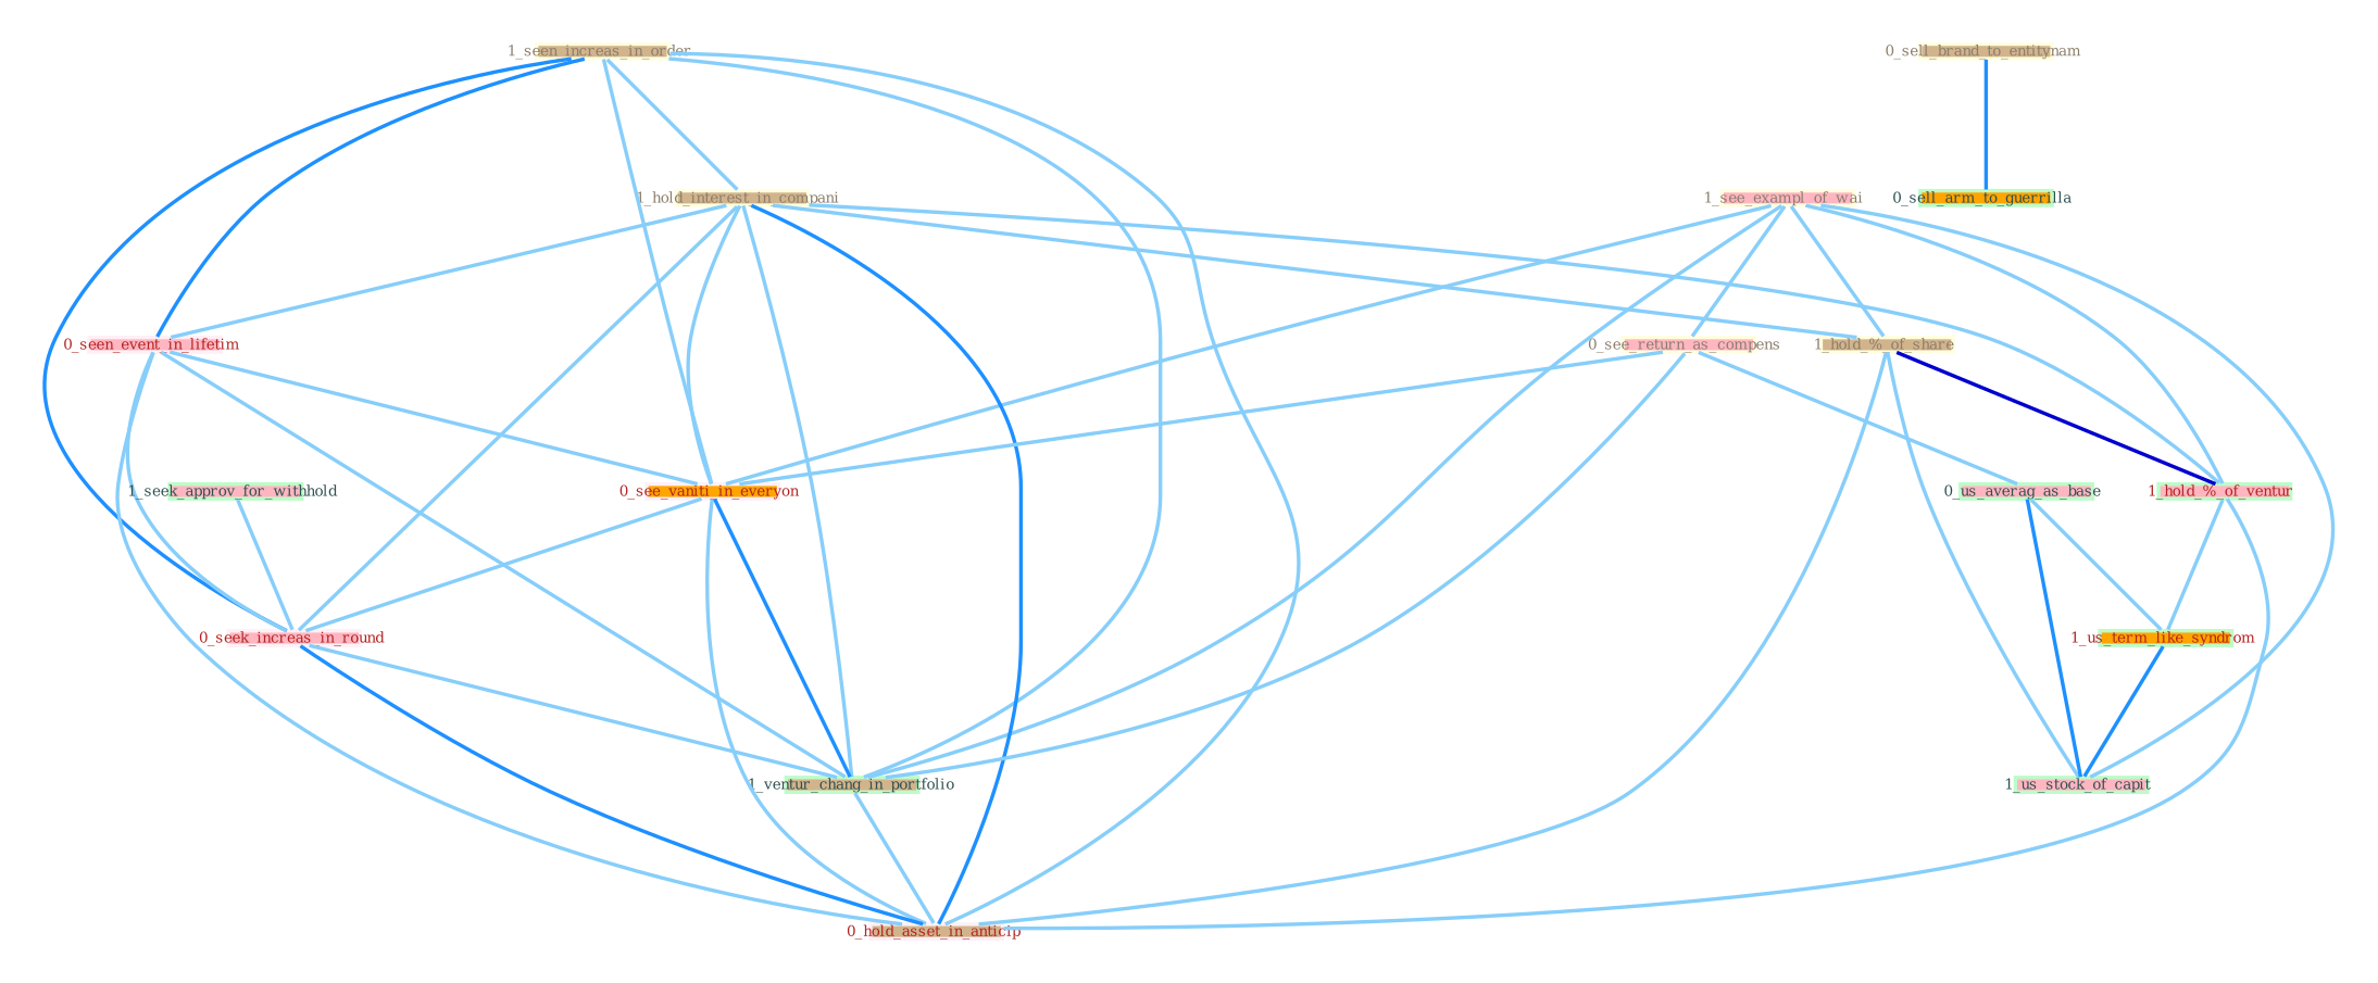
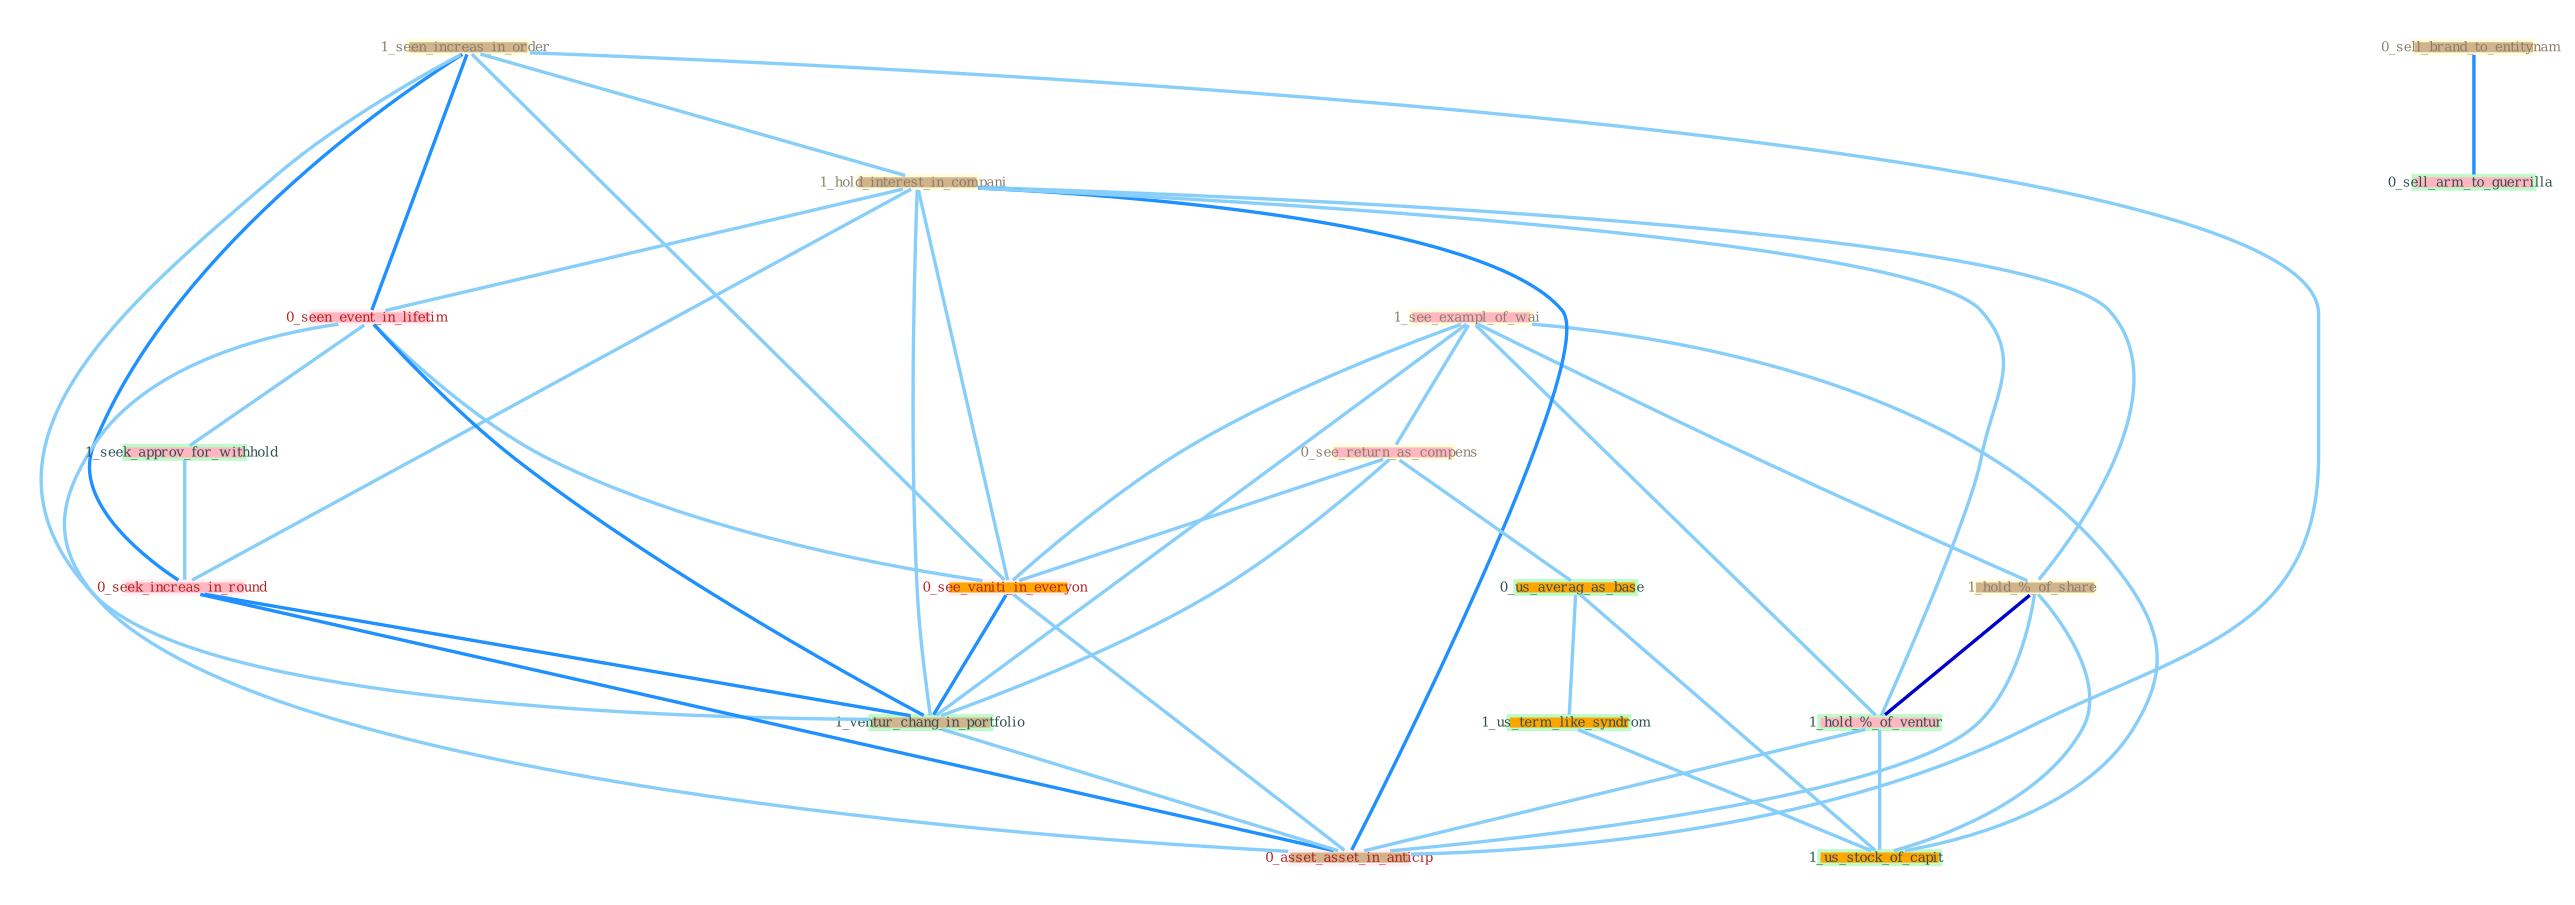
  graph {
    node [color="#BDFCC9" fillcolor=lightpink fixedsize=true fontcolor="#2f4f4f" fontsize=4 shape=polygon style=filled]
    edge [color="#87cefa" w=1]
    "1_seen_increas_in_order " [color="#ffffe0" fillcolor=tan fontcolor="#8b7d6b" height=.06 width=.5]
    "1_see_exampl_of_wai " [color="#ffffe0" fontcolor="#8b7d6b" height=.06 width=.5]
    "1_hold_interest_in_compani " [color="#ffffe0" fillcolor=tan fontcolor="#8b7d6b" height=.06 width=.5]
    "1_hold_%_of_share " [color="#ffffe0" fillcolor=tan fontcolor="#8b7d6b" height=.06 width=.5]
    "0_sell_brand_to_entitynam " [color="#ffffe0" fillcolor=tan fontcolor="#8b7d6b" height=.06 width=.5]
    "0_see_return_as_compens " [color="#ffffe0" fontcolor="#8b7d6b" height=.06 width=.5]
    "0_seen_event_in_lifetim " [color="#fff0f5" fontcolor="#b22222" height=.06 width=.5]
    "0_see_vaniti_in_everyon " [color="#fff0f5" fillcolor=orange fontcolor="#b22222" height=.06 width=.5]
    "0_seek_increas_in_round " [color="#fff0f5" fontcolor="#b22222" height=.06 width=.5]
-   "0_hold_asset_in_anticip " [color="#fff0f5" fillcolor=tan fontcolor="#b22222" height=.06 width=.5]
+   "0_hold_asset_in_anticip " [color="#fff0f5" fillcolor=tan fontcolor="#b22222" height=.06 width=.5 label="0_asset_asset_in_anticip"]
    n11 [fillcolor=tan height=.06 label="1_ventur_chang_in_portfolio" width=.5]
-   "1_hold_%_of_ventur " [fontcolor="#b22222" height=.06 width=.5]
-   "1_us_stock_of_capit " [height=.06 width=.5]
-   "0_sell_arm_to_guerrilla " [fillcolor=orange height=.06 width=.5]
-   "0_us_averag_as_base " [height=.06 width=.5]
-   "1_us_term_like_syndrom " [fillcolor=orange fontcolor="#b22222" height=.06 width=.5]
+   "1_hold_%_of_ventur " [height=.06 width=.5]
+   "1_us_stock_of_capit " [fillcolor=orange height=.06 width=.5]
+   "0_sell_arm_to_guerrilla " [height=.06 width=.5]
+   "0_us_averag_as_base " [fillcolor=orange height=.06 width=.5]
+   "1_us_term_like_syndrom " [fillcolor=orange height=.06 width=.5]
    "1_seek_approv_for_withhold " [height=.06 width=.5]
    subgraph sub_1 {
      "1_seen_increas_in_order "
      "1_see_exampl_of_wai "
      "1_hold_interest_in_compani "
      "1_hold_%_of_share "
      "0_sell_brand_to_entitynam "
      "0_see_return_as_compens "
    }
    subgraph sub_2 {
      "0_seen_event_in_lifetim "
      "0_see_vaniti_in_everyon "
      "0_seek_increas_in_round "
      "0_hold_asset_in_anticip "
    }
    "1_seen_increas_in_order " -- "1_hold_interest_in_compani "
    "1_seen_increas_in_order " -- "0_seen_event_in_lifetim " [color="#1e90ff" w=2]
    "1_seen_increas_in_order " -- "0_see_vaniti_in_everyon "
    "1_seen_increas_in_order " -- "0_seek_increas_in_round " [color="#1e90ff" w=2]
    "1_seen_increas_in_order " -- "0_hold_asset_in_anticip "
    "1_seen_increas_in_order " -- n11
    "1_see_exampl_of_wai " -- "1_hold_%_of_share "
    "1_see_exampl_of_wai " -- "0_see_return_as_compens "
    "1_see_exampl_of_wai " -- "0_see_vaniti_in_everyon "
    "1_see_exampl_of_wai " -- n11
    "1_see_exampl_of_wai " -- "1_hold_%_of_ventur "
    "1_see_exampl_of_wai " -- "1_us_stock_of_capit "
    "1_hold_interest_in_compani " -- "1_hold_%_of_share "
    "1_hold_interest_in_compani " -- "0_seen_event_in_lifetim "
    "1_hold_interest_in_compani " -- "0_see_vaniti_in_everyon "
    "1_hold_interest_in_compani " -- "0_seek_increas_in_round "
    "1_hold_interest_in_compani " -- "0_hold_asset_in_anticip " [color="#1e90ff" w=2]
    "1_hold_interest_in_compani " -- n11
    "1_hold_interest_in_compani " -- "1_hold_%_of_ventur "
    "1_hold_%_of_share " -- "0_hold_asset_in_anticip "
    "1_hold_%_of_share " -- "1_hold_%_of_ventur " [color="#0000cd" w=3]
    "1_hold_%_of_share " -- "1_us_stock_of_capit "
    "0_sell_brand_to_entitynam " -- "0_sell_arm_to_guerrilla " [color="#1e90ff" w=2]
    "0_see_return_as_compens " -- "0_see_vaniti_in_everyon "
    "0_see_return_as_compens " -- n11
    "0_see_return_as_compens " -- "0_us_averag_as_base "
    "0_seen_event_in_lifetim " -- "0_see_vaniti_in_everyon "
-   "0_seen_event_in_lifetim " -- "0_seek_increas_in_round "
+   "0_seen_event_in_lifetim " -- "1_seek_approv_for_withhold "
    "0_seen_event_in_lifetim " -- "0_hold_asset_in_anticip "
-   "0_seen_event_in_lifetim " -- n11
-   "0_see_vaniti_in_everyon " -- "0_seek_increas_in_round "
+   "0_seen_event_in_lifetim " -- n11 [color="#1e90ff"]
    "0_see_vaniti_in_everyon " -- "0_hold_asset_in_anticip "
    "0_see_vaniti_in_everyon " -- n11 [color="#1e90ff" w=2]
    "0_seek_increas_in_round " -- "0_hold_asset_in_anticip " [color="#1e90ff"]
-   "0_seek_increas_in_round " -- n11
+   "0_seek_increas_in_round " -- n11 [color="#1e90ff"]
    n11 -- "0_hold_asset_in_anticip "
    "1_hold_%_of_ventur " -- "0_hold_asset_in_anticip "
-   "1_hold_%_of_ventur " -- "1_us_term_like_syndrom "
-   "0_us_averag_as_base " -- "1_us_stock_of_capit " [color="#1e90ff"]
+   "1_hold_%_of_ventur " -- "1_us_stock_of_capit "
+   "0_us_averag_as_base " -- "1_us_stock_of_capit "
    "0_us_averag_as_base " -- "1_us_term_like_syndrom "
-   "1_us_term_like_syndrom " -- "1_us_stock_of_capit " [color="#1e90ff"]
+   "1_us_term_like_syndrom " -- "1_us_stock_of_capit "
    "1_seek_approv_for_withhold " -- "0_seek_increas_in_round "
  }
